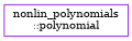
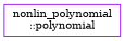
  digraph {
    rankdir=TB
    fontname="DejaVu Serif"
-   n1 [color=purple fillcolor=white fontname="DejaVu Serif" fontsize=10 height=0.2 label="nonlin_polynomials\l::polynomial" shape=record style=filled width=0.4]
+   n1 [color=purple fillcolor=white fontname="DejaVu Serif" fontsize=10 height=0.2 label="nonlin_polynomial\l::polynomial" shape=record style=filled width=0.4]
  }
